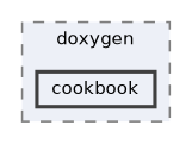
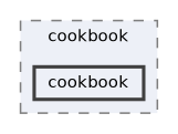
  digraph {
    compound=true
    n1 [color=grey25 fillcolor="#edf0f7" fontname=Helvetica fontsize=10 height=0.2 label=cookbook shape=box style="filled,bold" width=0.4]
    subgraph cluster_1 {
      bgcolor="#edf0f7"
      fontname=Helvetica
      fontsize=10
-     label=doxygen
+     label=cookbook
      pencolor=grey50
      style="filled,dashed"
      n1
    }
  }
